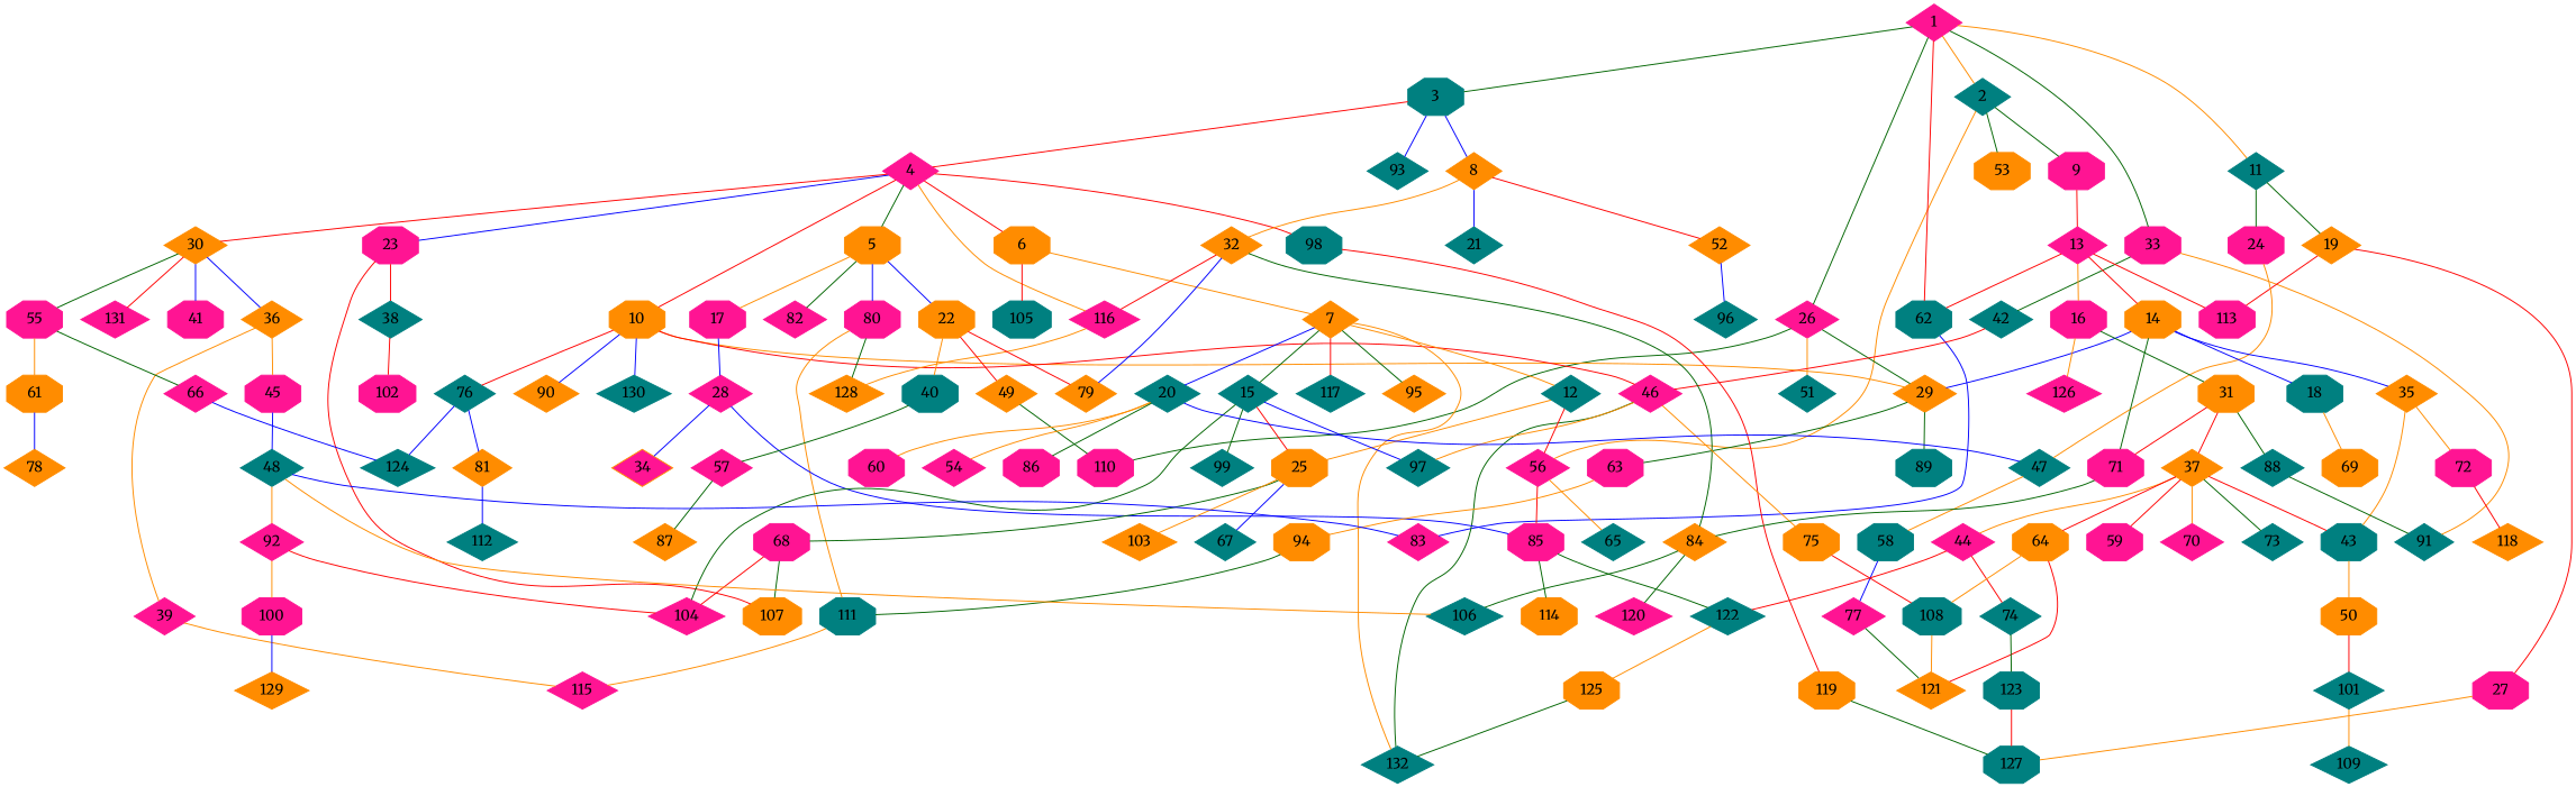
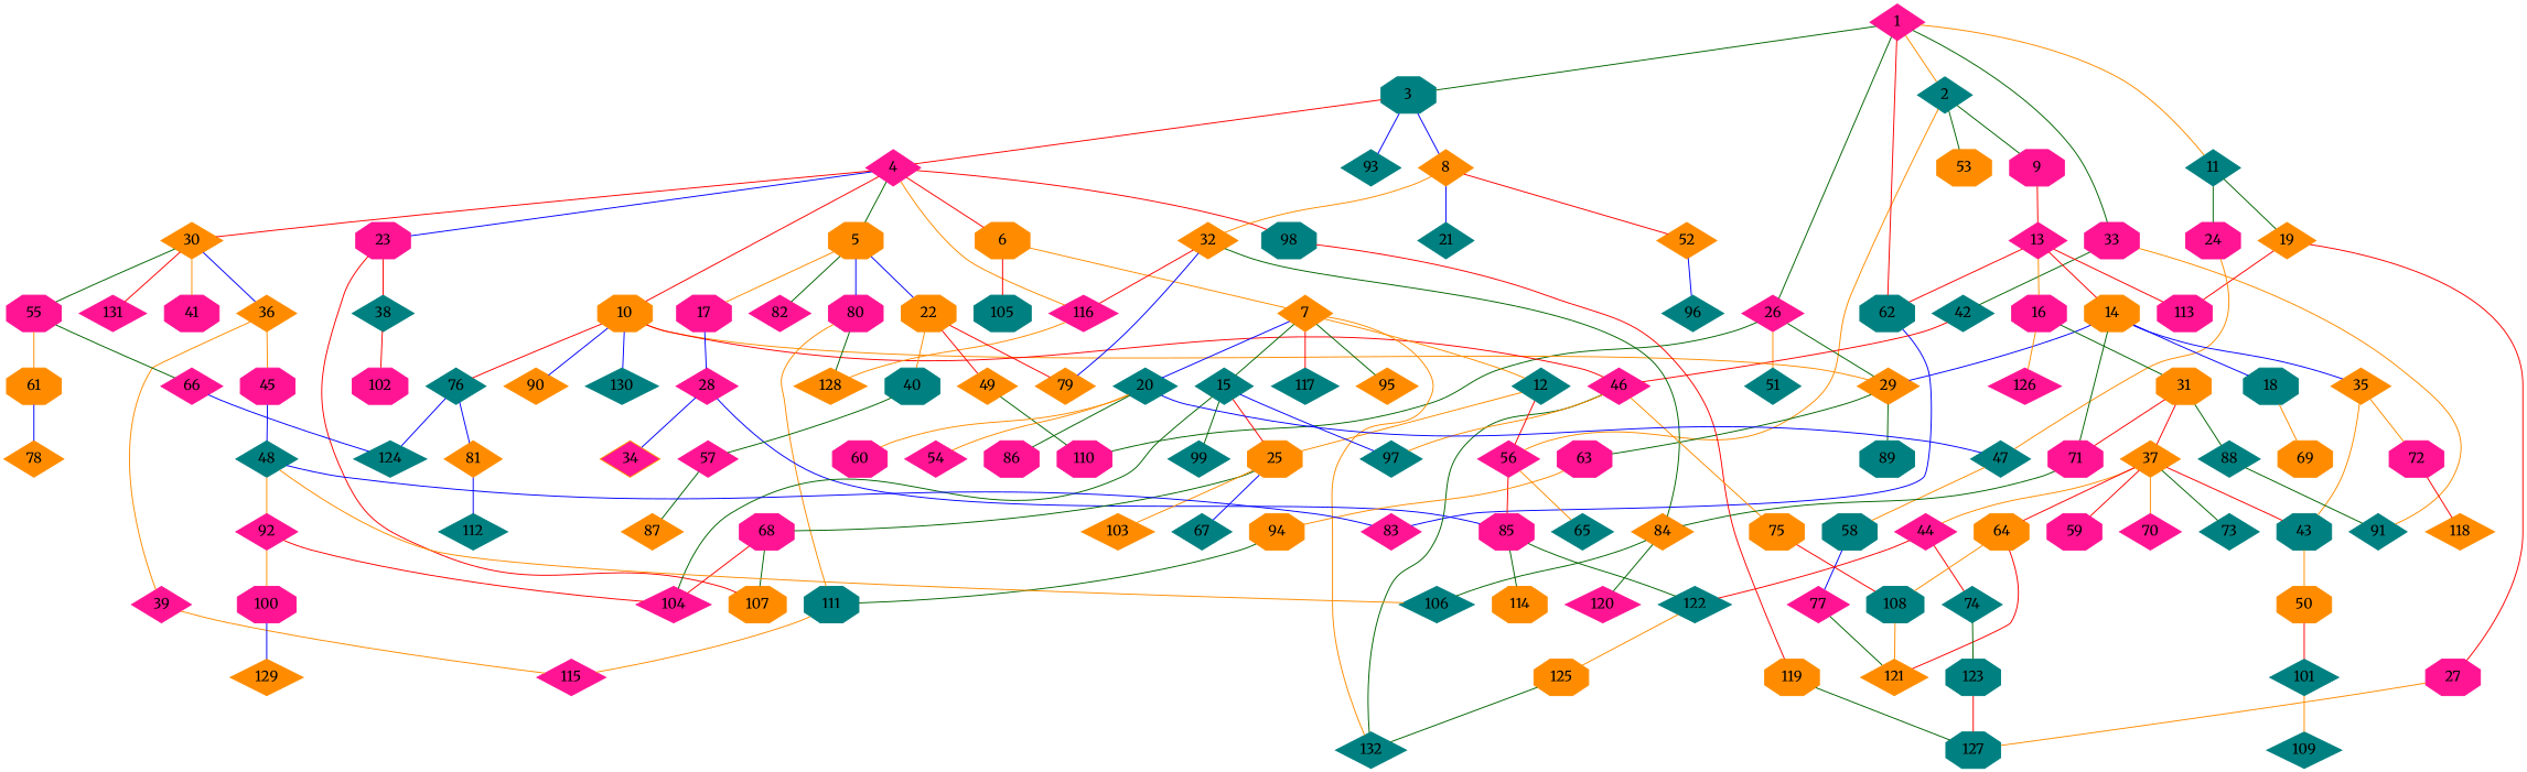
  graph {
    fontname=Merriweather
    node [color=deeppink fontname=Merriweather shape=diamond style=filled]
    edge [color=darkorange fontname=Merriweather]
    2 [color=teal]
    1
    3 [color=teal shape=octagon]
    11 [color=teal]
    26
    33 [shape=octagon]
    62 [color=teal shape=octagon]
    9 [shape=octagon]
    53 [color=darkorange shape=octagon]
    56
    4
    8 [color=darkorange]
    93 [color=teal]
    19 [color=darkorange]
    24 [shape=octagon]
    29 [color=darkorange]
    51 [color=teal]
    110 [shape=octagon]
    42 [color=teal]
    91 [color=teal]
    83
    13
    85 [shape=octagon]
    65 [color=teal]
    5 [color=darkorange shape=octagon]
    6 [color=darkorange shape=octagon]
    10 [color=darkorange shape=octagon]
    23 [shape=octagon]
    30 [color=darkorange]
    98 [color=teal shape=octagon]
    116
    21 [color=teal]
    32 [color=darkorange]
    52 [color=darkorange]
    17 [shape=octagon]
    22 [color=darkorange shape=octagon]
    80 [shape=octagon]
    82
    7 [color=darkorange]
    105 [color=teal shape=octagon]
    46
    76 [color=teal]
    90 [color=darkorange]
    130 [color=teal]
    38 [color=teal]
    107 [color=darkorange shape=octagon]
    36 [color=darkorange]
    41 [shape=octagon]
    55 [shape=octagon]
    131
    119 [color=darkorange shape=octagon]
    128 [color=darkorange]
    28
    40 [color=teal shape=octagon]
    49 [color=darkorange]
    79 [color=darkorange]
    111 [color=teal shape=octagon]
    12 [color=teal]
    15 [color=teal]
    20 [color=teal]
    95 [color=darkorange]
    117 [color=teal]
    132 [color=teal]
    25 [color=darkorange shape=octagon]
    97 [color=teal]
    99 [color=teal]
    104
    47 [color=teal]
    54
    60 [shape=octagon]
    86 [shape=octagon]
    84 [color=darkorange]
    96 [color=teal]
    14 [color=darkorange shape=octagon]
    16 [shape=octagon]
    113 [shape=octagon]
    63 [shape=octagon]
    89 [color=teal shape=octagon]
    75 [color=darkorange shape=octagon]
    124 [color=teal]
    81 [color=darkorange]
    27 [shape=octagon]
    67 [color=teal]
    68 [shape=octagon]
    103 [color=darkorange]
    18 [color=teal shape=octagon]
    35 [color=darkorange]
    71 [shape=octagon]
    31 [color=darkorange shape=octagon]
    126
    69 [color=darkorange shape=octagon]
    43 [color=teal shape=octagon]
    72 [shape=octagon]
    37 [color=darkorange]
    88 [color=teal]
    34 [color=darkorange fillcolor=deeppink]
    127 [color=teal shape=octagon]
    58 [color=teal shape=octagon]
    57
    102 [shape=octagon]
    122 [color=teal]
    114 [color=darkorange shape=octagon]
    94 [color=darkorange shape=octagon]
    39
    45 [shape=octagon]
    61 [color=darkorange shape=octagon]
    66
    44
    59 [shape=octagon]
    64 [color=darkorange shape=octagon]
    70
    73 [color=teal]
    106 [color=teal]
    120
    50 [color=darkorange shape=octagon]
    118 [color=darkorange]
    115
    48 [color=teal]
    74 [color=teal]
    108 [color=teal shape=octagon]
    121 [color=darkorange]
    87 [color=darkorange]
    101 [color=teal]
    123 [color=teal shape=octagon]
    125 [color=darkorange shape=octagon]
    92
    77
    100 [shape=octagon]
    109 [color=teal]
    78 [color=darkorange]
    112 [color=teal]
    129 [color=darkorange]
    2 -- 9 [color=darkgreen]
    2 -- 53 [color=darkgreen]
    2 -- 56
    1 -- 2
    1 -- 3 [color=darkgreen]
    1 -- 11
    1 -- 26 [color=darkgreen]
    1 -- 33 [color=darkgreen]
    1 -- 62 [color=red]
    3 -- 4 [color=red]
    3 -- 8 [color=blue]
    3 -- 93 [color=blue]
    11 -- 19 [color=darkgreen]
    11 -- 24 [color=darkgreen]
    26 -- 29 [color=darkgreen]
    26 -- 51
    26 -- 110 [color=darkgreen]
    33 -- 42 [color=darkgreen]
    33 -- 91
    62 -- 83 [color=blue]
    9 -- 13 [color=red]
    56 -- 85 [color=red]
    56 -- 65
    4 -- 5 [color=darkgreen]
    4 -- 6 [color=red]
    4 -- 10 [color=red]
    4 -- 23 [color=blue]
    4 -- 30 [color=red]
    4 -- 98 [color=red]
    4 -- 116
    8 -- 21 [color=blue]
    8 -- 32
    8 -- 52 [color=red]
    19 -- 113 [color=red]
    19 -- 27 [color=red]
    24 -- 47
    29 -- 63 [color=darkgreen]
    29 -- 89 [color=darkgreen]
    42 -- 46 [color=red]
    13 -- 62 [color=red]
    13 -- 14 [color=red]
    13 -- 16
    13 -- 113 [color=red]
    85 -- 122 [color=darkgreen]
    85 -- 114 [color=darkgreen]
    5 -- 17
    5 -- 22 [color=blue]
    5 -- 80 [color=blue]
    5 -- 82 [color=darkgreen]
    6 -- 7
    6 -- 105 [color=red]
    10 -- 29
    10 -- 46 [color=red]
    10 -- 76 [color=red]
    10 -- 90 [color=blue]
    10 -- 130 [color=blue]
    23 -- 38 [color=red]
    23 -- 107 [color=red]
    30 -- 36 [color=blue]
-   30 -- 41 [color=blue]
+   30 -- 41
    30 -- 55 [color=darkgreen]
    30 -- 131 [color=red]
    98 -- 119 [color=red]
    116 -- 128
    32 -- 116 [color=red]
    32 -- 79 [color=blue]
    32 -- 84 [color=darkgreen]
    52 -- 96 [color=blue]
    17 -- 28 [color=blue]
    22 -- 40
    22 -- 49 [color=red]
    22 -- 79 [color=red]
    80 -- 128 [color=darkgreen]
    80 -- 111
    7 -- 12
    7 -- 15 [color=darkgreen]
    7 -- 20 [color=blue]
    7 -- 95 [color=darkgreen]
    7 -- 117 [color=red]
    7 -- 132
    46 -- 132 [color=darkgreen]
    46 -- 97
    46 -- 75
    76 -- 124 [color=blue]
    76 -- 81 [color=blue]
    38 -- 102 [color=red]
    36 -- 39
    36 -- 45
    55 -- 61
    55 -- 66 [color=darkgreen]
    119 -- 127 [color=darkgreen]
    28 -- 85 [color=blue]
    28 -- 34 [color=blue]
    40 -- 57 [color=darkgreen]
    49 -- 110 [color=darkgreen]
    111 -- 115
    12 -- 56 [color=red]
    12 -- 25
    15 -- 25 [color=red]
    15 -- 97 [color=blue]
    15 -- 99 [color=darkgreen]
    15 -- 104 [color=darkgreen]
    20 -- 47 [color=blue]
    20 -- 54
    20 -- 60
    20 -- 86 [color=darkgreen]
    25 -- 67 [color=blue]
    25 -- 68 [color=darkgreen]
    25 -- 103
    47 -- 58
    84 -- 106 [color=darkgreen]
    84 -- 120 [color=darkgreen]
    14 -- 29 [color=blue]
    14 -- 18 [color=blue]
    14 -- 35 [color=blue]
    14 -- 71 [color=darkgreen]
    16 -- 31 [color=darkgreen]
    16 -- 126
    63 -- 94
    75 -- 108 [color=red]
    81 -- 112 [color=blue]
    27 -- 127
    68 -- 107 [color=darkgreen]
    68 -- 104 [color=red]
    18 -- 69
    35 -- 43
    35 -- 72
    71 -- 84 [color=darkgreen]
    31 -- 71 [color=red]
    31 -- 37 [color=red]
    31 -- 88 [color=darkgreen]
    43 -- 50
    72 -- 118 [color=red]
    37 -- 43 [color=red]
    37 -- 44
    37 -- 59 [color=red]
    37 -- 64 [color=red]
    37 -- 70
    37 -- 73 [color=darkgreen]
    88 -- 91 [color=darkgreen]
    58 -- 77 [color=blue]
    57 -- 87 [color=darkgreen]
    122 -- 125
    94 -- 111 [color=darkgreen]
    39 -- 115
    45 -- 48 [color=blue]
    61 -- 78 [color=blue]
    66 -- 124 [color=blue]
    44 -- 122 [color=red]
    44 -- 74 [color=red]
    64 -- 108
    64 -- 121 [color=red]
    50 -- 101 [color=red]
    48 -- 83 [color=blue]
    48 -- 106
    48 -- 92
    74 -- 123 [color=darkgreen]
    108 -- 121
    101 -- 109
    123 -- 127 [color=red]
    125 -- 132 [color=darkgreen]
    92 -- 104 [color=red]
    92 -- 100
    77 -- 121 [color=darkgreen]
    100 -- 129 [color=blue]
  }
